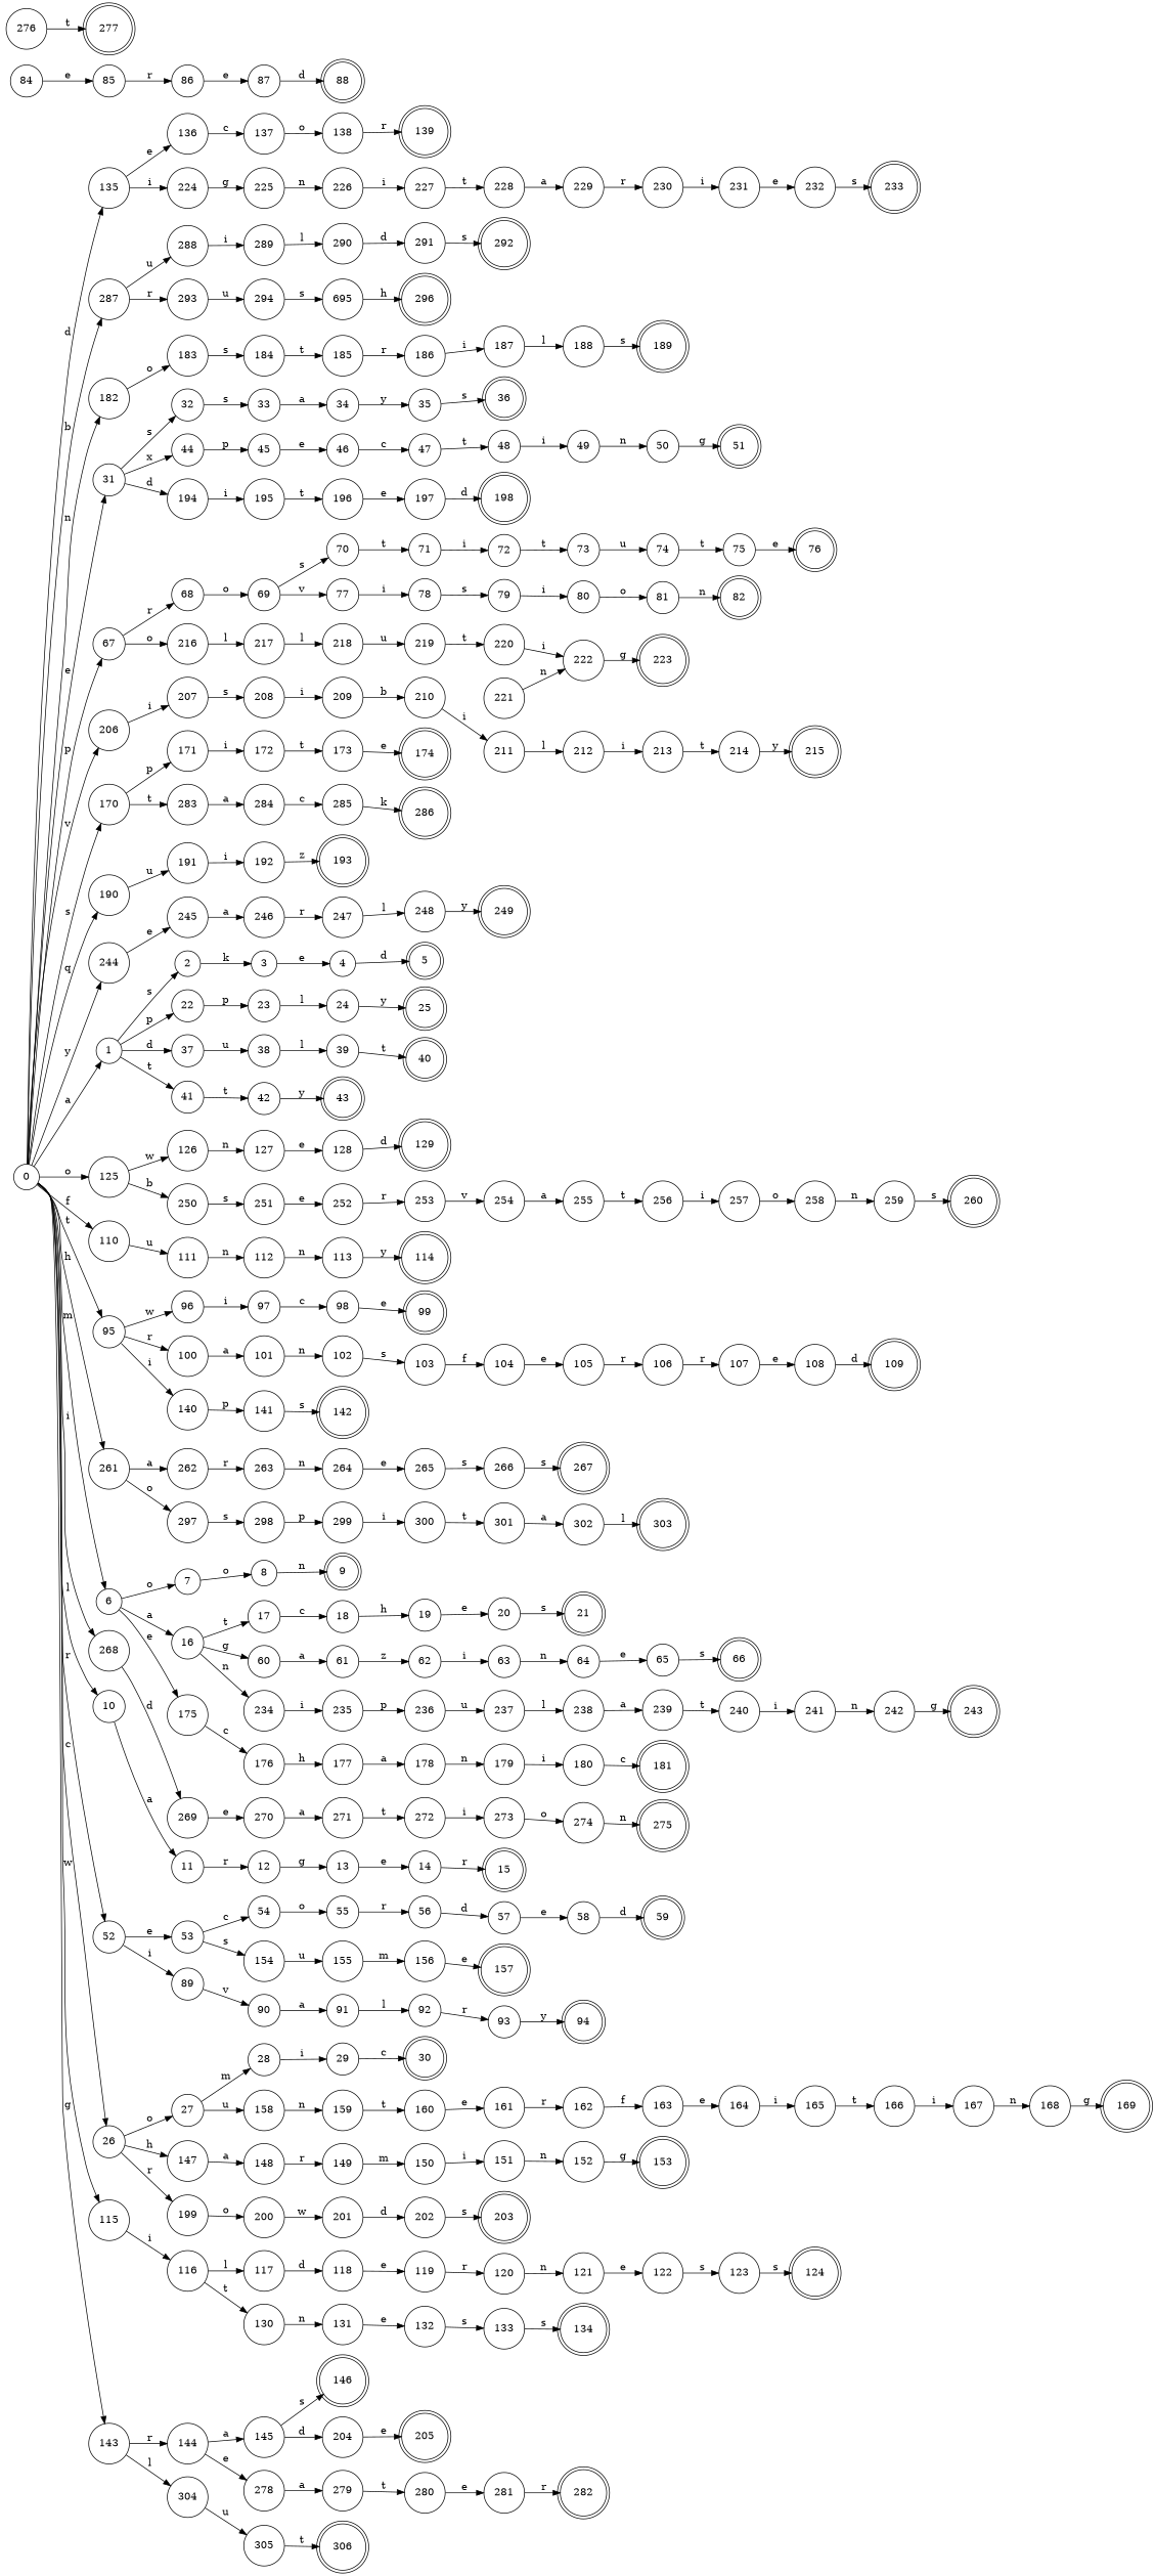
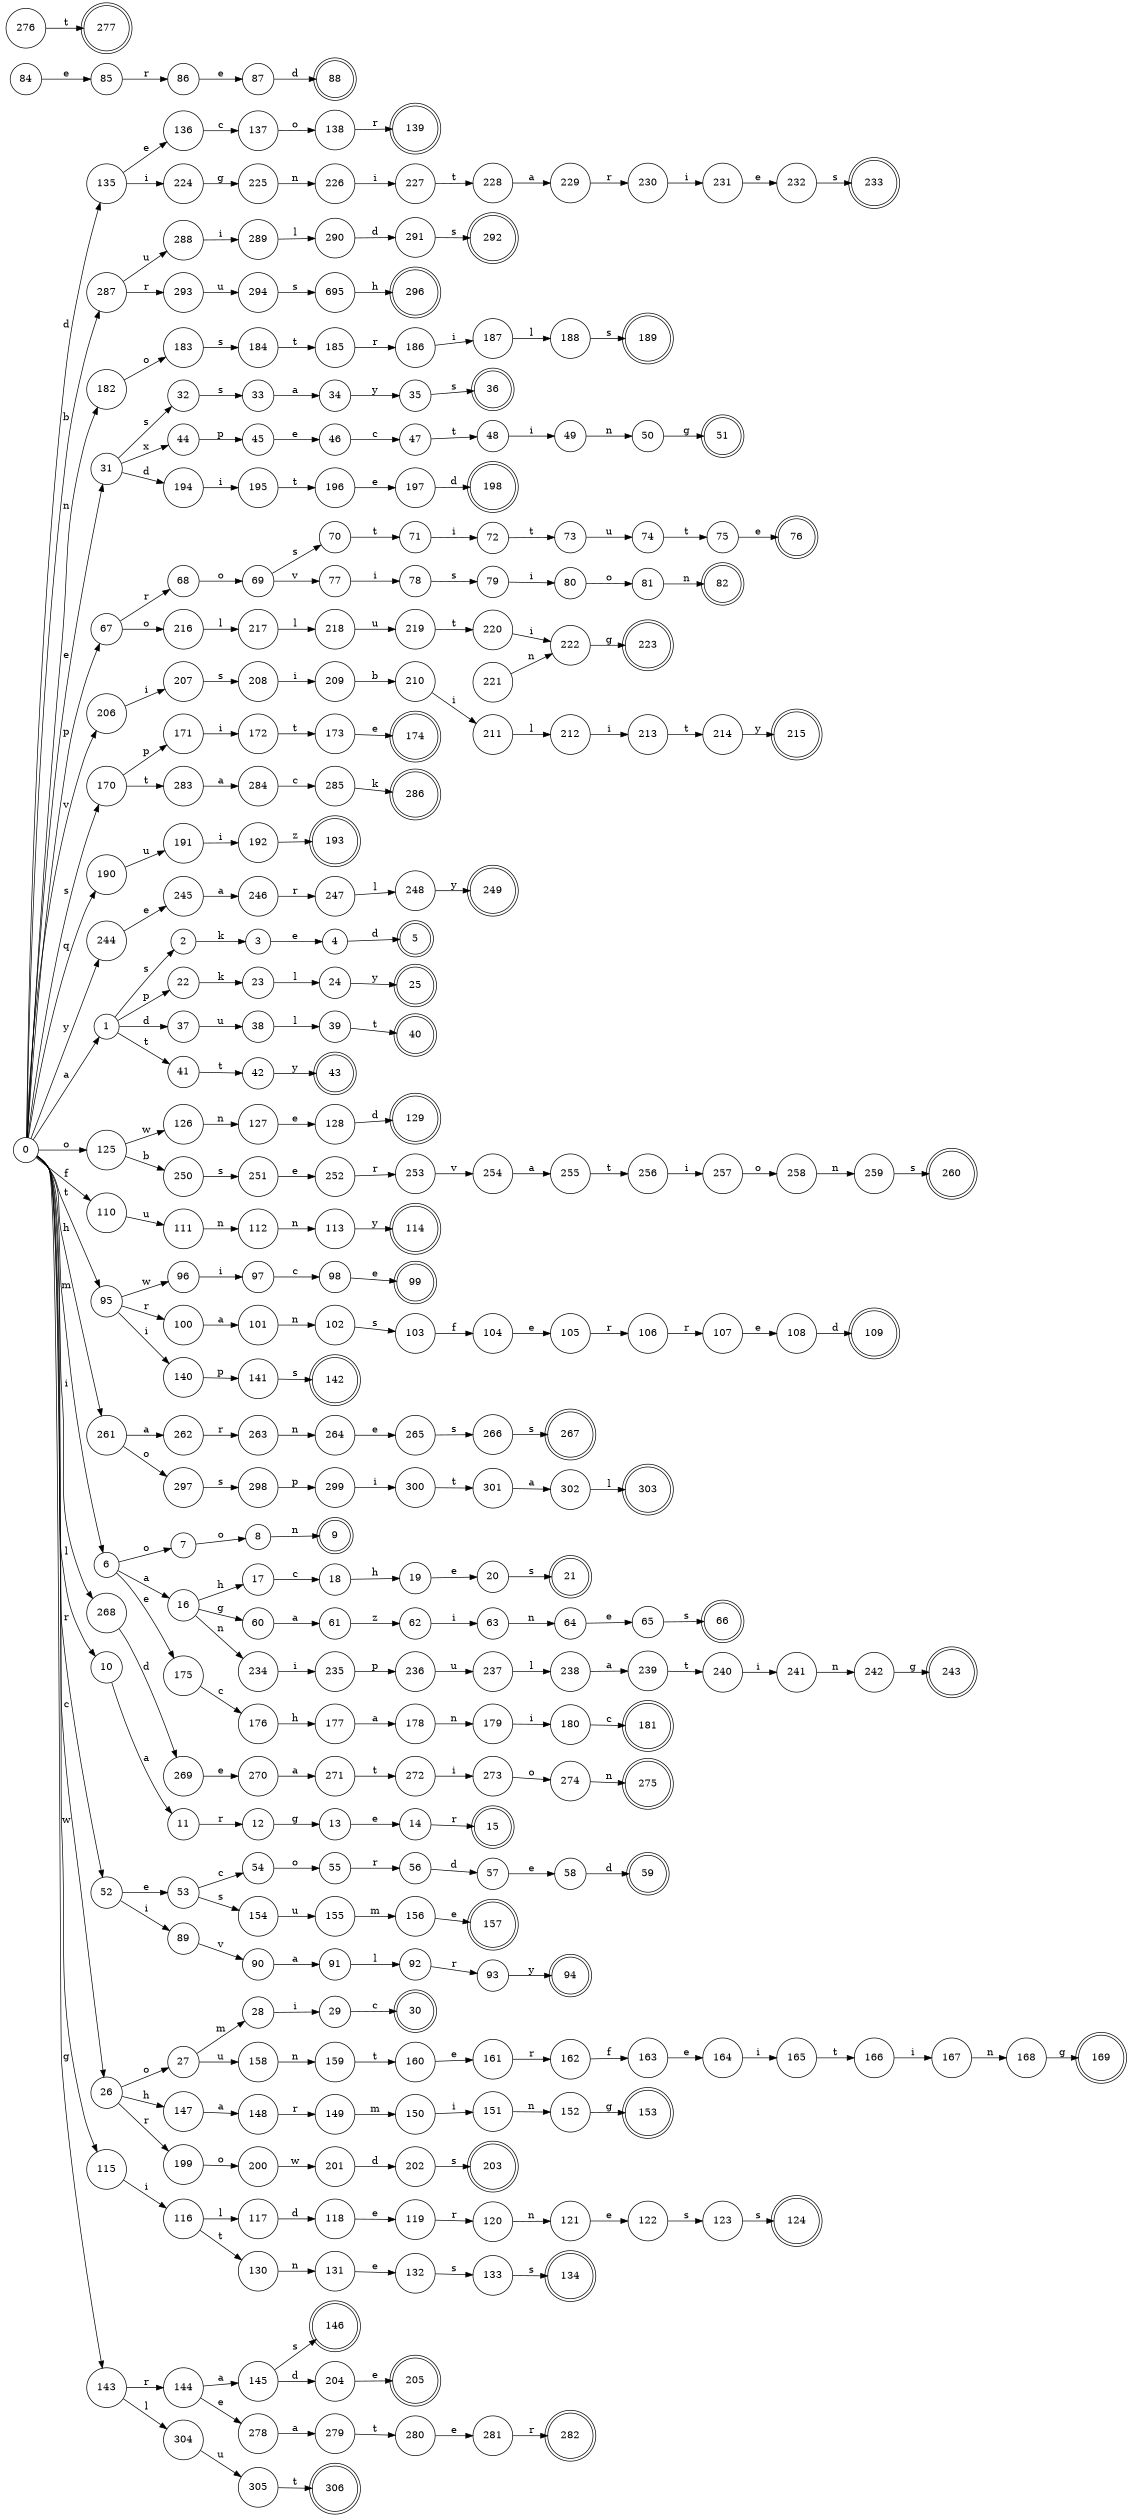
  digraph {
    rankdir=LR
    node [shape=circle]
    start [style=invis shape=""]
    0
    135
    287
    182
    31
    67
    206
    170
    190
    244
    1
    125
    110
    95
    261
    6
    268
    10
    52
    26
    115
    143
    136
    224
    288
    293
    183
    32
    44
    194
    68
    216
    207
    171
    283
    191
    245
    2
    22
    37
    41
    126
    250
    111
    96
    100
    140
    262
    297
    7
    16
    175
    269
    11
    53
    89
    27
    147
    199
    116
    144
    304
    137
    225
    289
    294
    184
    33
    45
    195
    69
    217
    208
    172
    284
    192
    246
    3
    23
    38
    42
    127
    251
    112
    97
    101
    141
    263
    298
    8
    17
    60
    234
    176
    270
    12
    54
    154
    90
    28
    158
    148
    200
    117
    130
    145
    278
    305
    4
    5 [shape=doublecircle]
    9 [shape=doublecircle]
    13
    14
    15 [shape=doublecircle]
    18
    61
    235
    19
    20
    21 [shape=doublecircle]
    24
    25 [shape=doublecircle]
    29
    159
    30 [shape=doublecircle]
    34
    35
    36 [shape=doublecircle]
    39
    40 [shape=doublecircle]
    43 [shape=doublecircle]
    46
    47
    48
    49
    50
    51 [shape=doublecircle]
    55
    155
    56
    57
    58
    59 [shape=doublecircle]
    62
    63
    64
    65
    66 [shape=doublecircle]
    70
    77
    71
    78
    72
    73
    74
    75
    76 [shape=doublecircle]
    79
    80
    81
    82 [shape=doublecircle]
    84
    85
    277 [shape=doublecircle]
    276
    86
    87
    88 [shape=doublecircle]
    91
    92
    93
    94 [shape=doublecircle]
    98
    99 [shape=doublecircle]
    102
    103
    104
    105
    106
    107
    108
    109 [shape=doublecircle]
    113
    114 [shape=doublecircle]
    118
    131
    119
    120
    121
    122
    123
    124 [shape=doublecircle]
    128
    129 [shape=doublecircle]
    132
    133
    134 [shape=doublecircle]
    138
    139 [shape=doublecircle]
    142 [shape=doublecircle]
    146 [shape=doublecircle]
    204
    279
    205 [shape=doublecircle]
    149
    150
    151
    152
    153 [shape=doublecircle]
    156
    157 [shape=doublecircle]
    160
    161
    162
    163
    164
    165
    166
    167
    168
    169 [shape=doublecircle]
    173
    174 [shape=doublecircle]
    177
    178
    179
    180
    181 [shape=doublecircle]
    185
    186
    187
    188
    189 [shape=doublecircle]
    193 [shape=doublecircle]
    196
    197
    198 [shape=doublecircle]
    201
    202
    203 [shape=doublecircle]
    209
    210
    211
    212
    213
    214
    215 [shape=doublecircle]
    218
    219
    220
    222
    221
    223 [shape=doublecircle]
    226
    227
    228
    229
    230
    231
    232
    233 [shape=doublecircle]
    236
    237
    238
    239
    240
    241
    242
    243 [shape=doublecircle]
    247
    248
    249 [shape=doublecircle]
    252
    253
    254
    255
    256
    257
    258
    259
    260 [shape=doublecircle]
    264
    265
    266
    267 [shape=doublecircle]
    271
    272
    273
    274
    275 [shape=doublecircle]
    280
    281
    282 [shape=doublecircle]
    285
    286 [shape=doublecircle]
    290
    291
    292 [shape=doublecircle]
    n300 [label=695]
    296 [shape=doublecircle]
    299
    300
    301
    302
    303 [shape=doublecircle]
    306 [shape=doublecircle]
    0 -> 135 [label=d]
    0 -> 287 [label=b]
    0 -> 182 [label=n]
    0 -> 31 [label=e]
    0 -> 67 [label=p]
    0 -> 206 [label=v]
    0 -> 170 [label=s]
    0 -> 190 [label=q]
    0 -> 244 [label=y]
    0 -> 1 [label=a]
    0 -> 125 [label=o]
    0 -> 110 [label=f]
    0 -> 95 [label=t]
    0 -> 261 [label=h]
    0 -> 6 [label=m]
    0 -> 268 [label=i]
    0 -> 10 [label=l]
    0 -> 52 [label=r]
    0 -> 26 [label=c]
    0 -> 115 [label=w]
    0 -> 143 [label=g]
    135 -> 136 [label=e]
    135 -> 224 [label=i]
    287 -> 288 [label=u]
    287 -> 293 [label=r]
    182 -> 183 [label=o]
    31 -> 32 [label=s]
    31 -> 44 [label=x]
    31 -> 194 [label=d]
    67 -> 68 [label=r]
    67 -> 216 [label=o]
    206 -> 207 [label=i]
    170 -> 171 [label=p]
    170 -> 283 [label=t]
    190 -> 191 [label=u]
    244 -> 245 [label=e]
    1 -> 2 [label=s]
    1 -> 22 [label=p]
    1 -> 37 [label=d]
    1 -> 41 [label=t]
    125 -> 126 [label=w]
    125 -> 250 [label=b]
    110 -> 111 [label=u]
    95 -> 96 [label=w]
    95 -> 100 [label=r]
    95 -> 140 [label=i]
    261 -> 262 [label=a]
    261 -> 297 [label=o]
    6 -> 7 [label=o]
    6 -> 16 [label=a]
    6 -> 175 [label=e]
    268 -> 269 [label=d]
    10 -> 11 [label=a]
    52 -> 53 [label=e]
    52 -> 89 [label=i]
    26 -> 27 [label=o]
    26 -> 147 [label=h]
    26 -> 199 [label=r]
    115 -> 116 [label=i]
    143 -> 144 [label=r]
    143 -> 304 [label=l]
    136 -> 137 [label=c]
    224 -> 225 [label=g]
    288 -> 289 [label=i]
    293 -> 294 [label=u]
    183 -> 184 [label=s]
    32 -> 33 [label=s]
    44 -> 45 [label=p]
    194 -> 195 [label=i]
    68 -> 69 [label=o]
    216 -> 217 [label=l]
    207 -> 208 [label=s]
    171 -> 172 [label=i]
    283 -> 284 [label=a]
    191 -> 192 [label=i]
    245 -> 246 [label=a]
    2 -> 3 [label=k]
-   22 -> 23 [label=p]
+   22 -> 23 [label=k]
    37 -> 38 [label=u]
    41 -> 42 [label=t]
    126 -> 127 [label=n]
    250 -> 251 [label=s]
    111 -> 112 [label=n]
    96 -> 97 [label=i]
    100 -> 101 [label=a]
    140 -> 141 [label=p]
    262 -> 263 [label=r]
    297 -> 298 [label=s]
    7 -> 8 [label=o]
-   16 -> 17 [label=t]
+   16 -> 17 [label=h]
    16 -> 60 [label=g]
    16 -> 234 [label=n]
    175 -> 176 [label=c]
    269 -> 270 [label=e]
    11 -> 12 [label=r]
    53 -> 54 [label=c]
    53 -> 154 [label=s]
    89 -> 90 [label=v]
    27 -> 28 [label=m]
    27 -> 158 [label=u]
    147 -> 148 [label=a]
    199 -> 200 [label=o]
    116 -> 117 [label=l]
    116 -> 130 [label=t]
    144 -> 145 [label=a]
    144 -> 278 [label=e]
    304 -> 305 [label=u]
    137 -> 138 [label=o]
    225 -> 226 [label=n]
    289 -> 290 [label=l]
    294 -> n300 [label=s]
    184 -> 185 [label=t]
    33 -> 34 [label=a]
    45 -> 46 [label=e]
    195 -> 196 [label=t]
    69 -> 70 [label=s]
    69 -> 77 [label=v]
    217 -> 218 [label=l]
    208 -> 209 [label=i]
    172 -> 173 [label=t]
    284 -> 285 [label=c]
    192 -> 193 [label=z]
    246 -> 247 [label=r]
    3 -> 4 [label=e]
    23 -> 24 [label=l]
    38 -> 39 [label=l]
    42 -> 43 [label=y]
    127 -> 128 [label=e]
    251 -> 252 [label=e]
    112 -> 113 [label=n]
    97 -> 98 [label=c]
    101 -> 102 [label=n]
    141 -> 142 [label=s]
    263 -> 264 [label=n]
    298 -> 299 [label=p]
    8 -> 9 [label=n]
    17 -> 18 [label=c]
    60 -> 61 [label=a]
    234 -> 235 [label=i]
    176 -> 177 [label=h]
    270 -> 271 [label=a]
    12 -> 13 [label=g]
    54 -> 55 [label=o]
    154 -> 155 [label=u]
    90 -> 91 [label=a]
    28 -> 29 [label=i]
    158 -> 159 [label=n]
    148 -> 149 [label=r]
    200 -> 201 [label=w]
    117 -> 118 [label=d]
    130 -> 131 [label=n]
    145 -> 146 [label=s]
    145 -> 204 [label=d]
    278 -> 279 [label=a]
    305 -> 306 [label=t]
    4 -> 5 [label=d]
    13 -> 14 [label=e]
    14 -> 15 [label=r]
    18 -> 19 [label=h]
    61 -> 62 [label=z]
    235 -> 236 [label=p]
    19 -> 20 [label=e]
    20 -> 21 [label=s]
    24 -> 25 [label=y]
    29 -> 30 [label=c]
    159 -> 160 [label=t]
    34 -> 35 [label=y]
    35 -> 36 [label=s]
    39 -> 40 [label=t]
    46 -> 47 [label=c]
    47 -> 48 [label=t]
    48 -> 49 [label=i]
    49 -> 50 [label=n]
    50 -> 51 [label=g]
    55 -> 56 [label=r]
    155 -> 156 [label=m]
    56 -> 57 [label=d]
    57 -> 58 [label=e]
    58 -> 59 [label=d]
    62 -> 63 [label=i]
    63 -> 64 [label=n]
    64 -> 65 [label=e]
    65 -> 66 [label=s]
    70 -> 71 [label=t]
    77 -> 78 [label=i]
    71 -> 72 [label=i]
    78 -> 79 [label=s]
    72 -> 73 [label=t]
    73 -> 74 [label=u]
    74 -> 75 [label=t]
    75 -> 76 [label=e]
    79 -> 80 [label=i]
    80 -> 81 [label=o]
    81 -> 82 [label=n]
    84 -> 85 [label=e]
    85 -> 86 [label=r]
    276 -> 277 [label=t]
    86 -> 87 [label=e]
    87 -> 88 [label=d]
    91 -> 92 [label=l]
    92 -> 93 [label=r]
    93 -> 94 [label=y]
    98 -> 99 [label=e]
    102 -> 103 [label=s]
    103 -> 104 [label=f]
    104 -> 105 [label=e]
    105 -> 106 [label=r]
    106 -> 107 [label=r]
    107 -> 108 [label=e]
    108 -> 109 [label=d]
    113 -> 114 [label=y]
    118 -> 119 [label=e]
    131 -> 132 [label=e]
    119 -> 120 [label=r]
    120 -> 121 [label=n]
    121 -> 122 [label=e]
    122 -> 123 [label=s]
    123 -> 124 [label=s]
    128 -> 129 [label=d]
    132 -> 133 [label=s]
    133 -> 134 [label=s]
    138 -> 139 [label=r]
    204 -> 205 [label=e]
    279 -> 280 [label=t]
    149 -> 150 [label=m]
    150 -> 151 [label=i]
    151 -> 152 [label=n]
    152 -> 153 [label=g]
    156 -> 157 [label=e]
    160 -> 161 [label=e]
    161 -> 162 [label=r]
    162 -> 163 [label=f]
    163 -> 164 [label=e]
    164 -> 165 [label=i]
    165 -> 166 [label=t]
    166 -> 167 [label=i]
    167 -> 168 [label=n]
    168 -> 169 [label=g]
    173 -> 174 [label=e]
    177 -> 178 [label=a]
    178 -> 179 [label=n]
    179 -> 180 [label=i]
    180 -> 181 [label=c]
    185 -> 186 [label=r]
    186 -> 187 [label=i]
    187 -> 188 [label=l]
    188 -> 189 [label=s]
    196 -> 197 [label=e]
    197 -> 198 [label=d]
    201 -> 202 [label=d]
    202 -> 203 [label=s]
    209 -> 210 [label=b]
    210 -> 211 [label=i]
    211 -> 212 [label=l]
    212 -> 213 [label=i]
    213 -> 214 [label=t]
    214 -> 215 [label=y]
    218 -> 219 [label=u]
    219 -> 220 [label=t]
    220 -> 222 [label=i]
    222 -> 223 [label=g]
    221 -> 222 [label=n]
    226 -> 227 [label=i]
    227 -> 228 [label=t]
    228 -> 229 [label=a]
    229 -> 230 [label=r]
    230 -> 231 [label=i]
    231 -> 232 [label=e]
    232 -> 233 [label=s]
    236 -> 237 [label=u]
    237 -> 238 [label=l]
    238 -> 239 [label=a]
    239 -> 240 [label=t]
    240 -> 241 [label=i]
    241 -> 242 [label=n]
    242 -> 243 [label=g]
    247 -> 248 [label=l]
    248 -> 249 [label=y]
    252 -> 253 [label=r]
    253 -> 254 [label=v]
    254 -> 255 [label=a]
    255 -> 256 [label=t]
    256 -> 257 [label=i]
    257 -> 258 [label=o]
    258 -> 259 [label=n]
    259 -> 260 [label=s]
    264 -> 265 [label=e]
    265 -> 266 [label=s]
    266 -> 267 [label=s]
    271 -> 272 [label=t]
    272 -> 273 [label=i]
    273 -> 274 [label=o]
    274 -> 275 [label=n]
    280 -> 281 [label=e]
    281 -> 282 [label=r]
    285 -> 286 [label=k]
    290 -> 291 [label=d]
    291 -> 292 [label=s]
    n300 -> 296 [label=h]
    299 -> 300 [label=i]
    300 -> 301 [label=t]
    301 -> 302 [label=a]
    302 -> 303 [label=l]
  }
